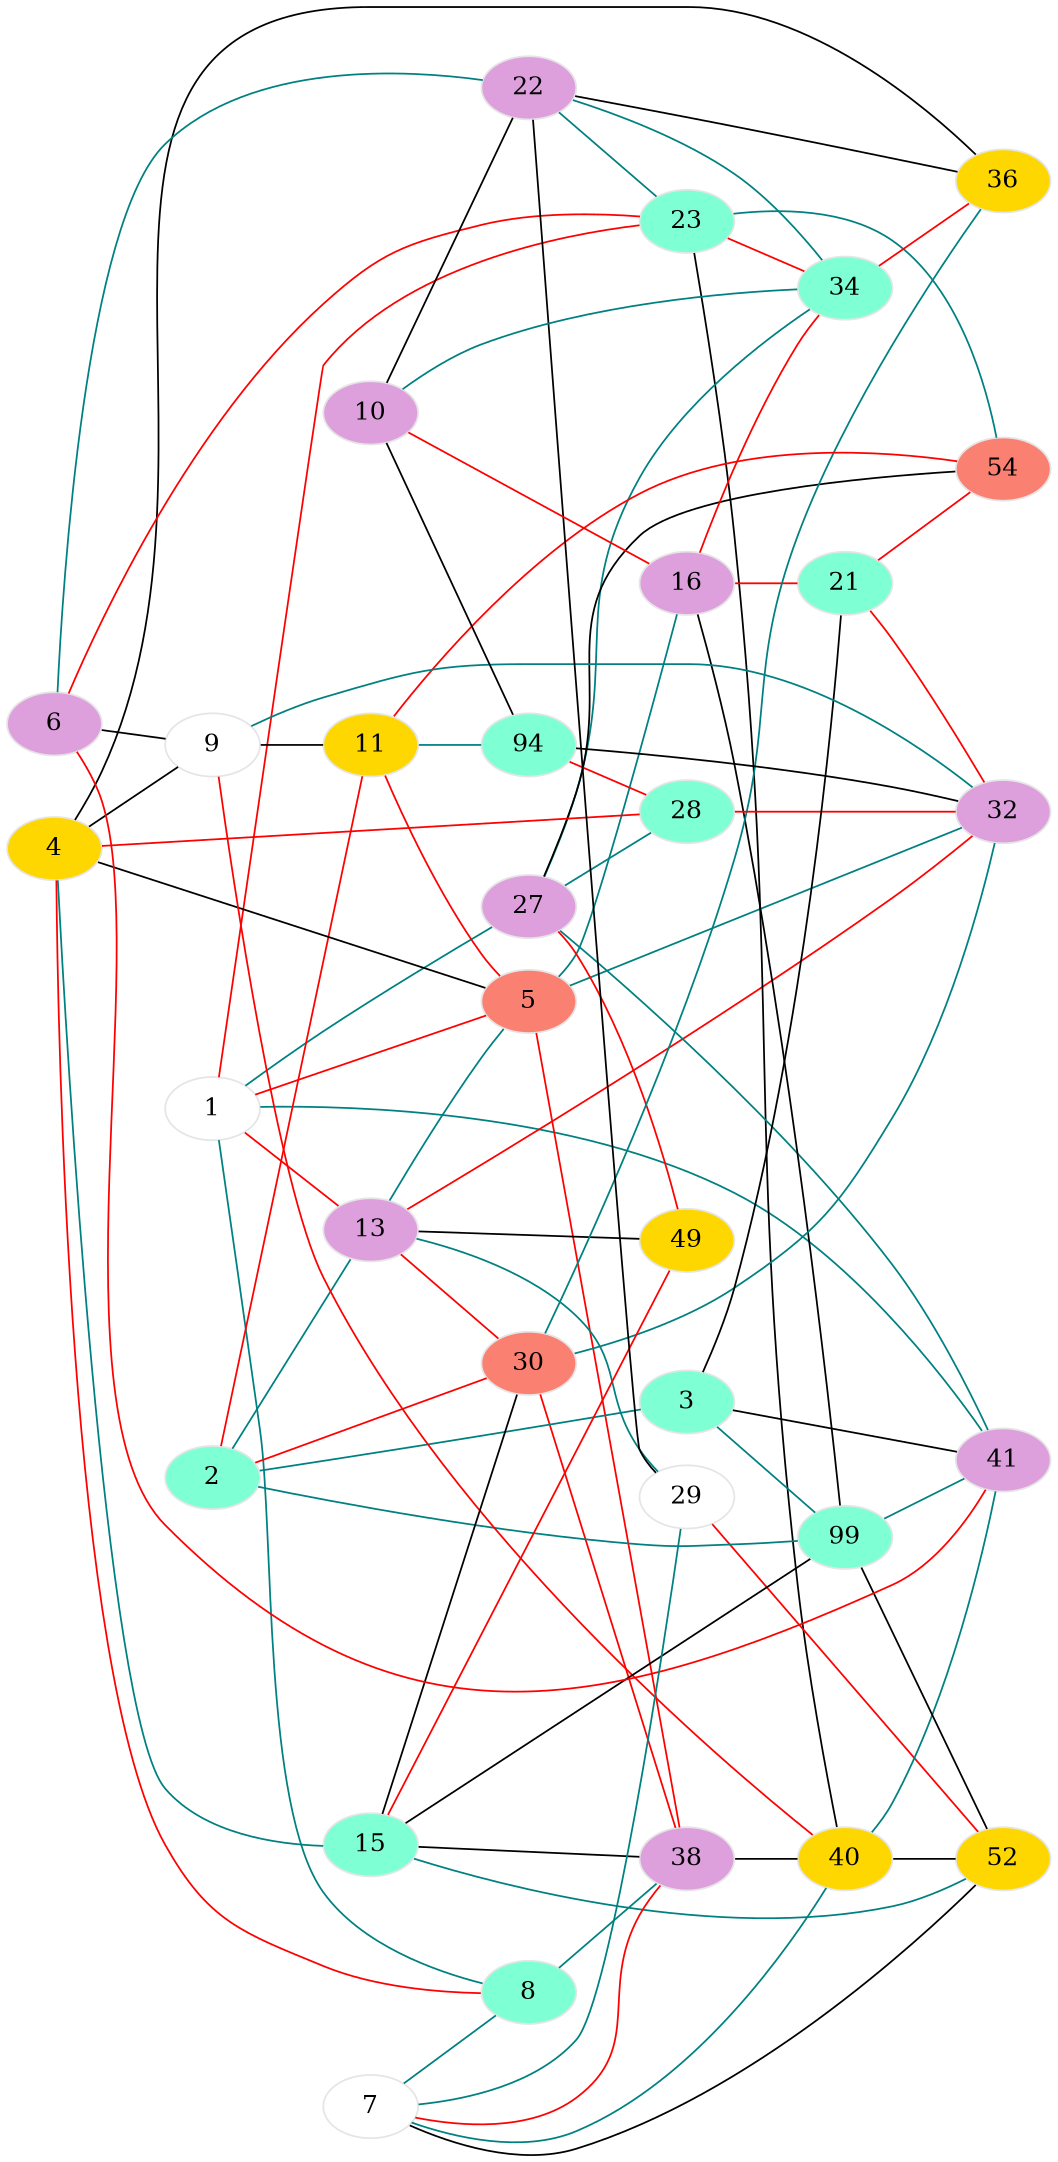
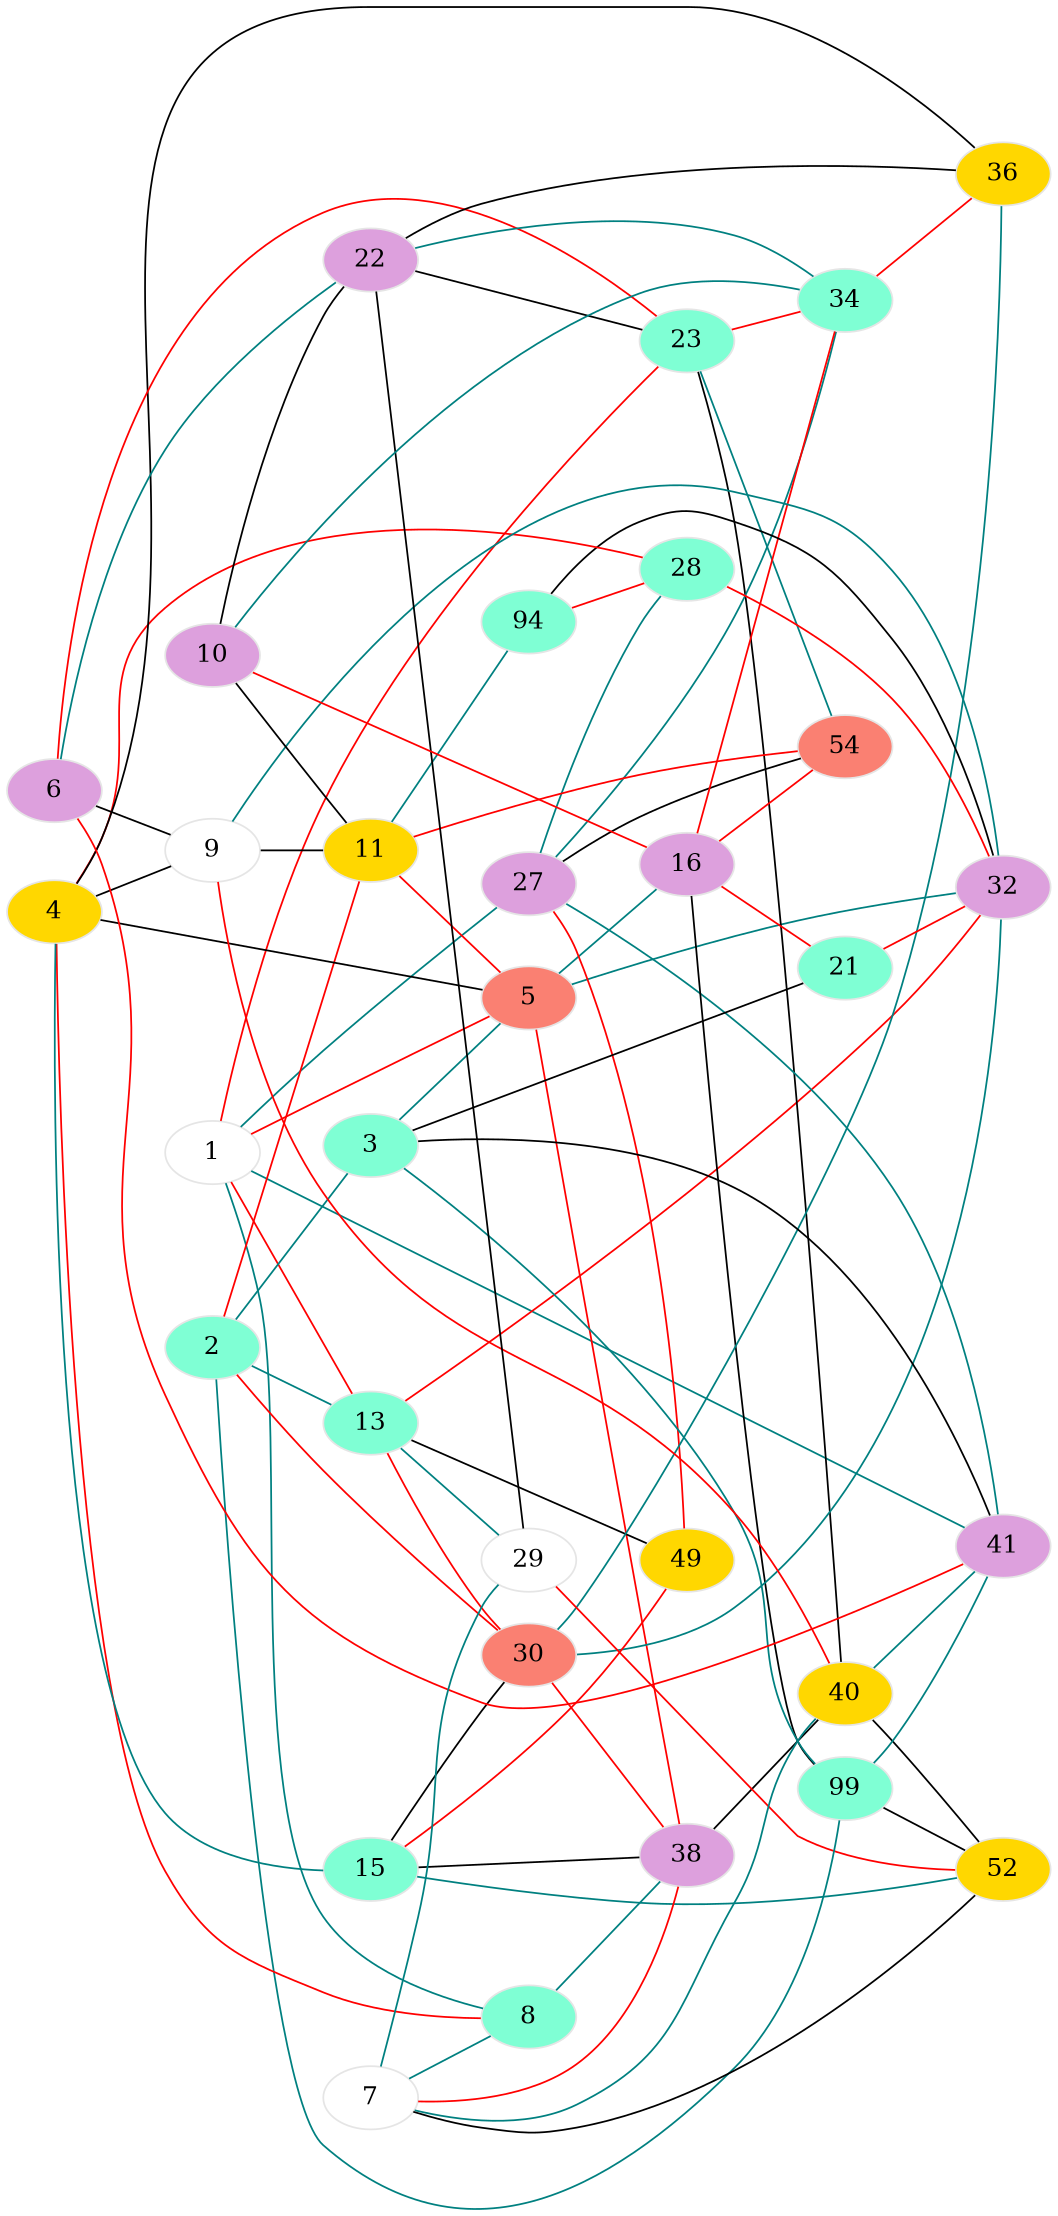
  graph {
    rankdir=LR
    node [color=gray90 fillcolor=aquamarine style=filled]
    edge [color=teal]
    1 [fillcolor=white super="+43"]
    5 [fillcolor=salmon super="+20"]
    8 [super="+50"]
-   13 [fillcolor=plum super="+26"]
+   13 [super="+26"]
    23 [super="+45"]
    27 [fillcolor=plum super="+31"]
    41 [fillcolor=plum super="+44"]
    16 [fillcolor=plum super="+25"]
    32 [fillcolor=plum super="+53"]
    38 [fillcolor=plum super="+54"]
    30 [fillcolor=salmon super="+33"]
    29 [fillcolor=white]
    49 [fillcolor=gold]
    40 [fillcolor=gold super="+55"]
    34 [super="+42"]
    n16 [fillcolor=salmon label=54]
    28
    2 [super="+39"]
    3 [super="+24"]
    11 [fillcolor=gold super="+48"]
    n21 [label=99 super="+47"]
    21
    n23 [label=94]
    52 [fillcolor=gold super="+57"]
    36 [fillcolor=gold]
    4 [fillcolor=gold super="+37"]
    9 [fillcolor=white super="+35"]
    15 [super="+18"]
    6 [fillcolor=plum]
    22 [fillcolor=plum super="+56"]
    7 [fillcolor=white super="+46"]
    10 [fillcolor=plum super="+17"]
    1 -- 5 [color=red]
    1 -- 8
    1 -- 13 [color=red]
    1 -- 23 [color=red]
    1 -- 27
    1 -- 41
    5 -- 16
    5 -- 32
    5 -- 38 [color=red]
    8 -- 38
    13 -- 32 [color=red]
    13 -- 30 [color=red]
    13 -- 29
    13 -- 49 [color=black]
    23 -- 40 [color=black]
    23 -- 34 [color=red]
    23 -- n16
    27 -- 41
    27 -- 49 [color=red]
    27 -- 34
    27 -- n16 [color=black]
    27 -- 28
    16 -- 34 [color=red]
    16 -- n21 [color=black]
    16 -- 21 [color=red]
    38 -- 40 [color=black]
    30 -- 32
    30 -- 38 [color=red]
    30 -- 36
    29 -- 52 [color=red]
    40 -- 41
    40 -- 52 [color=black]
    34 -- 36 [color=red]
    28 -- 32 [color=red]
    2 -- 13
    2 -- 30 [color=red]
    2 -- 3 [weight=2]
    2 -- 11 [color=red]
    2 -- n21
-   13 -- 5
+   3 -- 5
    3 -- 41 [color=black]
    3 -- n21
    3 -- 21 [color=black]
    11 -- 5 [color=red]
    11 -- n16 [color=red]
    11 -- n23
    n21 -- 41
    n21 -- 52 [color=black]
    21 -- 32 [color=red]
-   21 -- n16 [color=red]
+   16 -- n16 [color=red]
    n23 -- 32 [color=black]
    n23 -- 28 [color=red]
    4 -- 5 [color=black]
    4 -- 8 [color=red]
    4 -- 28 [color=red]
    4 -- 36 [color=black]
    4 -- 9 [color=black]
    4 -- 15
    9 -- 32
    9 -- 40 [color=red]
    9 -- 11 [color=black weight=2]
    15 -- 38 [color=black]
    15 -- 30 [color=black]
    15 -- 49 [color=red]
-   15 -- n21 [color=black]
    15 -- 52
    6 -- 23 [color=red]
    6 -- 41 [color=red]
    6 -- 9 [color=black]
    6 -- 22
-   22 -- 23
+   22 -- 23 [color=black]
    22 -- 29 [color=black]
    22 -- 34
    22 -- 36 [color=black]
    7 -- 8 [weight=2]
    7 -- 38 [color=red]
    7 -- 29
    7 -- 40
    7 -- 52 [color=black]
    10 -- 16 [color=red]
    10 -- 34
-   10 -- n23 [color=black]
+   10 -- 11 [color=black]
    10 -- 22 [color=black]
  }
